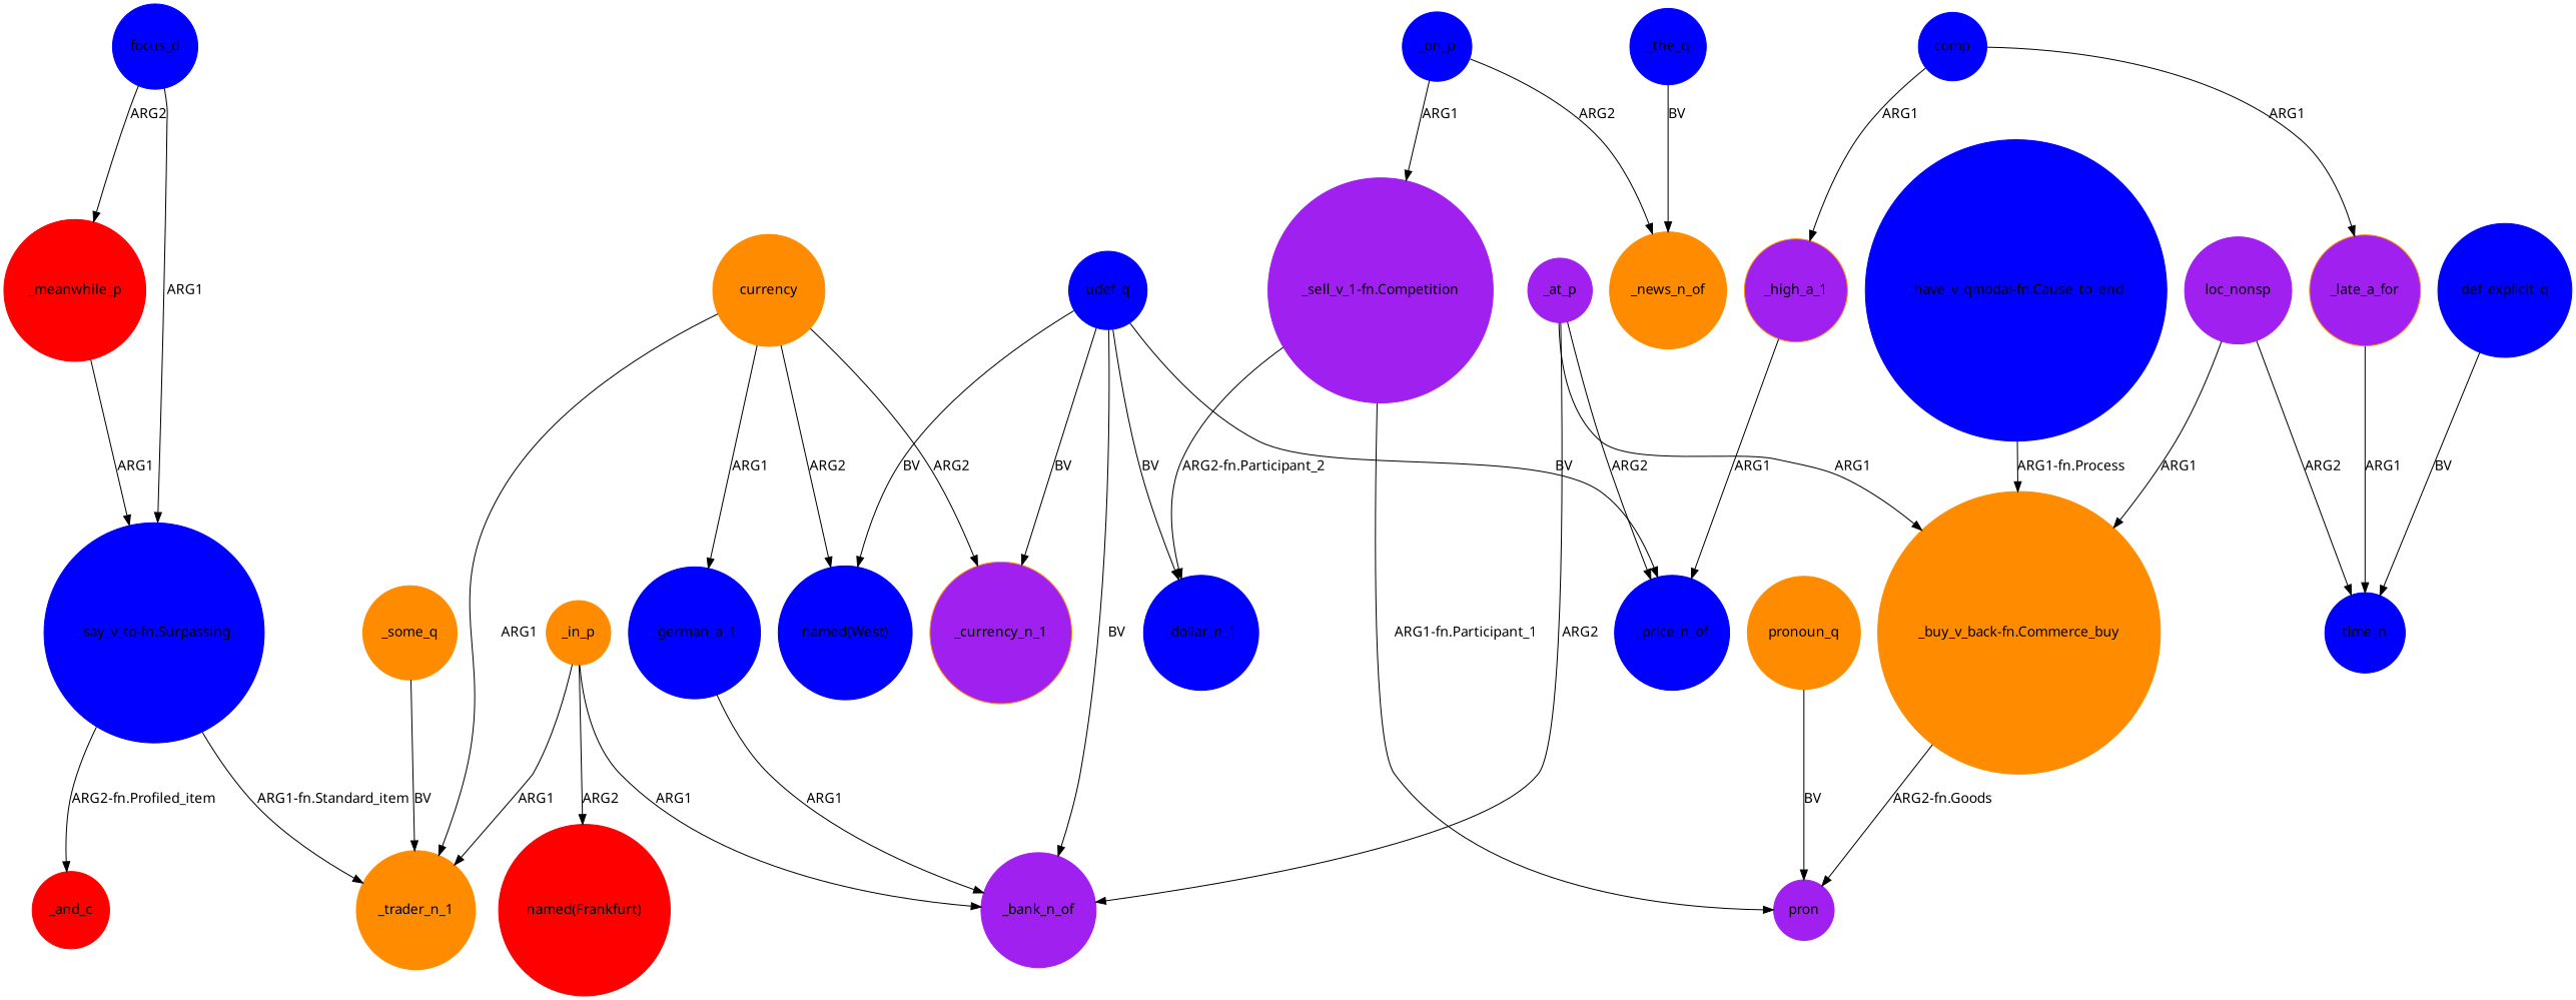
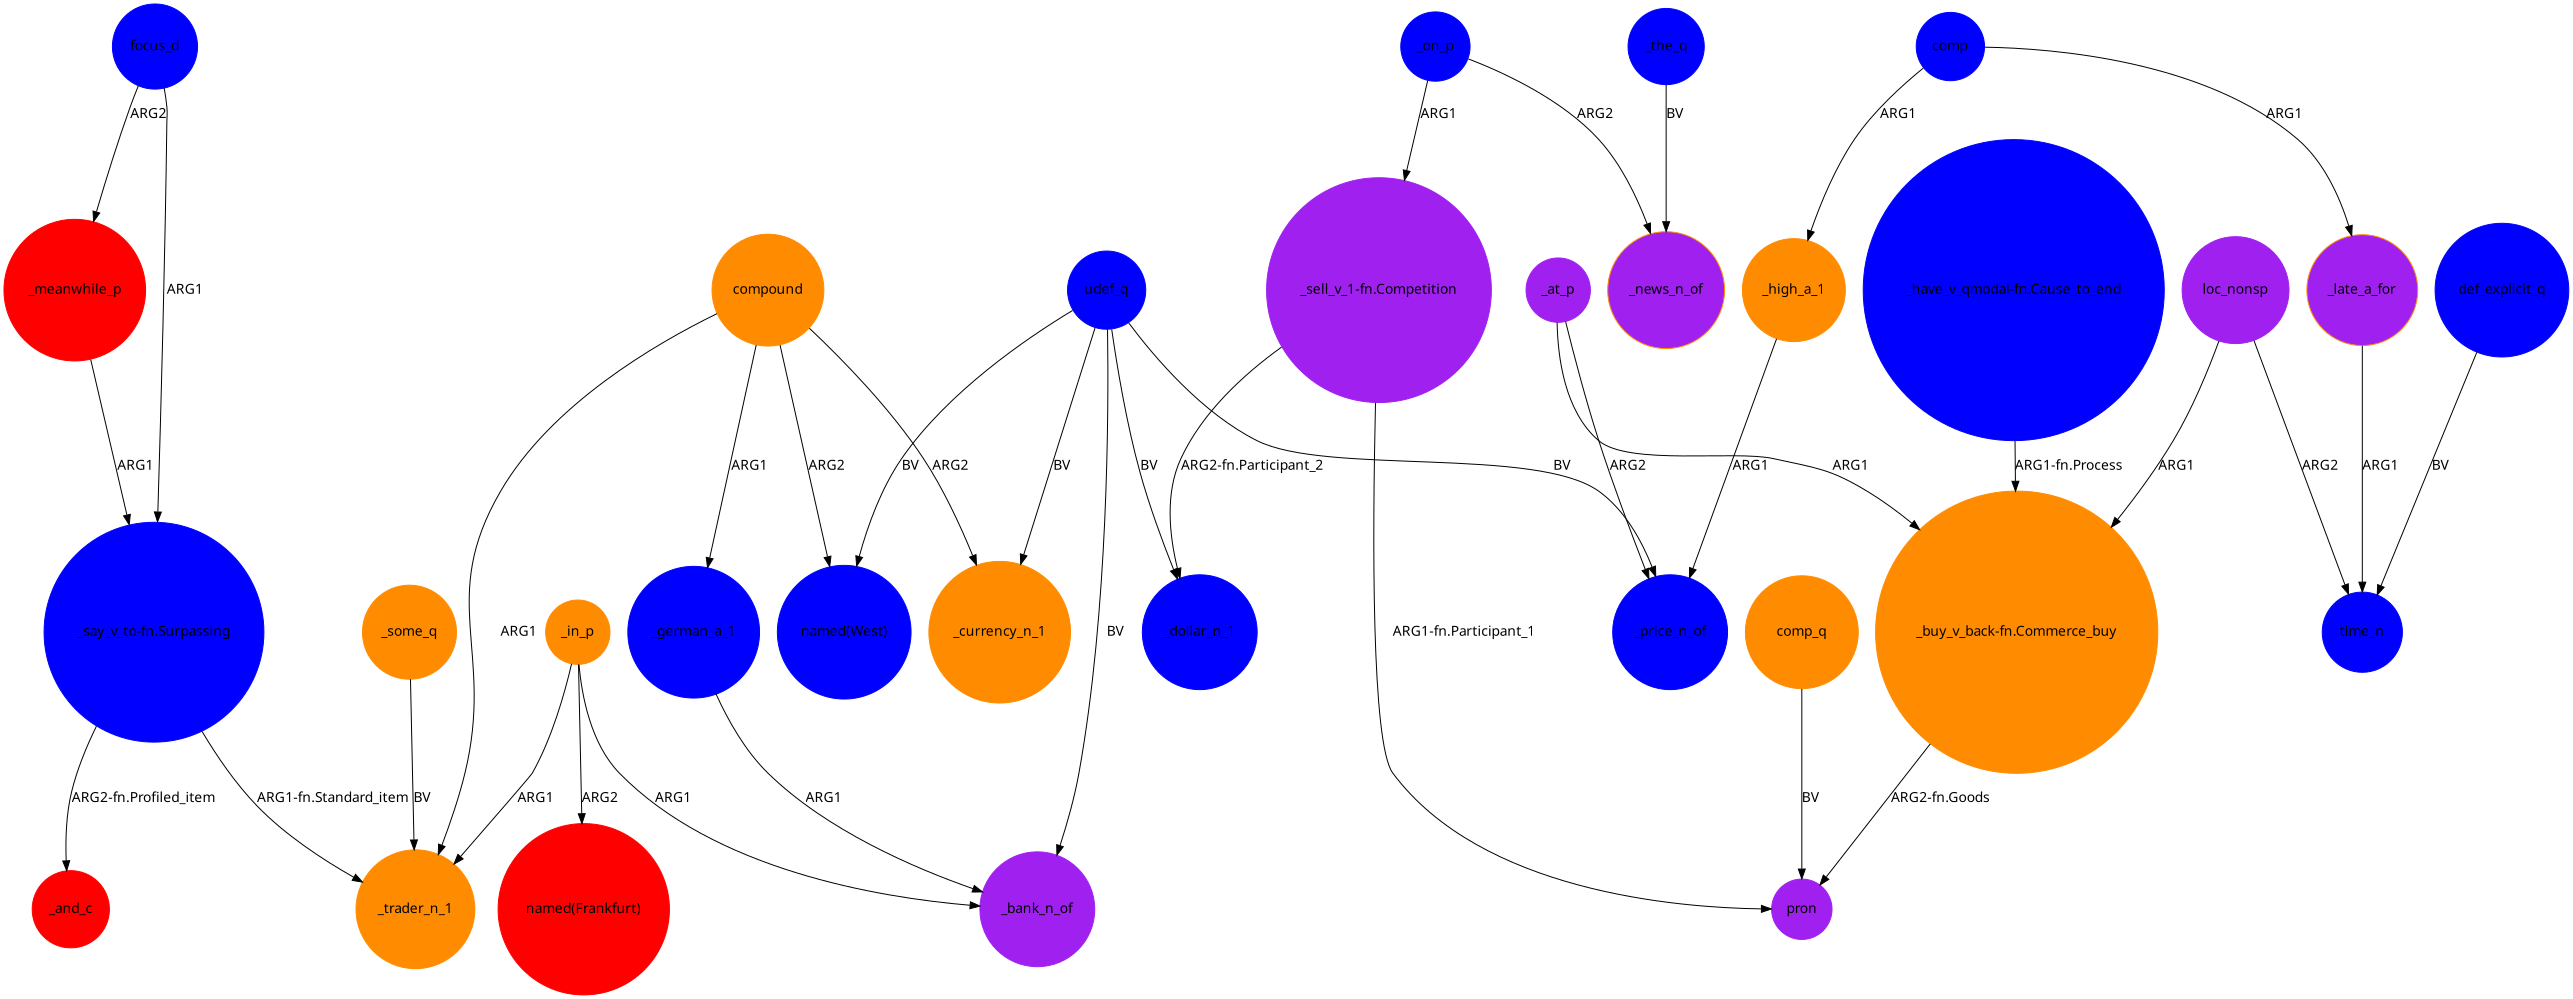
  digraph {
    fontname="Noto Sans"
    node [color=blue fontname="Noto Sans" shape=circle style=filled]
    edge [fontname="Noto Sans"]
    _some_q [color=darkorange]
    _trader_n_1 [color=darkorange]
    "named(Frankfurt)" [color=red]
    "_say_v_to-fn.Surpassing"
    _and_c [color=red]
    loc_nonsp [color=purple]
    "_buy_v_back-fn.Commerce_buy" [color=darkorange]
    time_n
    pron [color=purple]
    _at_p [color=purple]
    _bank_n_of [color=purple]
    _price_n_of
    _in_p [color=darkorange]
-   compound [color=darkorange label=currency]
-   _currency_n_1 [color=darkorange fillcolor=purple]
+   compound [color=darkorange]
+   _currency_n_1 [color=darkorange]
    "named(West)"
    _german_a_1
    udef_q
    _dollar_n_1
    _meanwhile_p [color=red]
-   _high_a_1 [color=darkorange fillcolor=purple]
-   pronoun_q [color=darkorange]
+   _high_a_1 [color=darkorange]
+   pronoun_q [color=darkorange label=comp_q]
    "_sell_v_1-fn.Competition" [color=purple]
    _on_p
-   _news_n_of [color=darkorange]
+   _news_n_of [color=darkorange fillcolor=purple]
    _late_a_for [color=darkorange fillcolor=purple]
    comp
    focus_d
    _the_q
    def_explicit_q
    "_have_v_qmodal-fn.Cause_to_end"
    _some_q -> _trader_n_1 [label=BV]
    "_say_v_to-fn.Surpassing" -> _trader_n_1 [label="ARG1-fn.Standard_item"]
    "_say_v_to-fn.Surpassing" -> _and_c [label="ARG2-fn.Profiled_item"]
    loc_nonsp -> "_buy_v_back-fn.Commerce_buy" [label=ARG1]
    loc_nonsp -> time_n [label=ARG2]
    "_buy_v_back-fn.Commerce_buy" -> pron [label="ARG2-fn.Goods"]
    _at_p -> "_buy_v_back-fn.Commerce_buy" [label=ARG1]
-   _at_p -> _bank_n_of [label=ARG2]
    _at_p -> _price_n_of [label=ARG2]
    _in_p -> _trader_n_1 [label=ARG1]
    _in_p -> "named(Frankfurt)" [label=ARG2]
    _in_p -> _bank_n_of [label=ARG1]
    compound -> _trader_n_1 [label=ARG1]
    compound -> _currency_n_1 [label=ARG2]
    compound -> "named(West)" [label=ARG2]
    compound -> _german_a_1 [label=ARG1]
    _german_a_1 -> _bank_n_of [label=ARG1]
    udef_q -> _bank_n_of [label=BV]
    udef_q -> _price_n_of [label=BV]
    udef_q -> _currency_n_1 [label=BV]
    udef_q -> "named(West)" [label=BV]
    udef_q -> _dollar_n_1 [label=BV]
    _meanwhile_p -> "_say_v_to-fn.Surpassing" [label=ARG1]
    _high_a_1 -> _price_n_of [label=ARG1]
    pronoun_q -> pron [label=BV]
    "_sell_v_1-fn.Competition" -> pron [label="ARG1-fn.Participant_1"]
    "_sell_v_1-fn.Competition" -> _dollar_n_1 [label="ARG2-fn.Participant_2"]
    _on_p -> "_sell_v_1-fn.Competition" [label=ARG1]
    _on_p -> _news_n_of [label=ARG2]
    _late_a_for -> time_n [label=ARG1]
    comp -> _high_a_1 [label=ARG1]
    comp -> _late_a_for [label=ARG1]
    focus_d -> "_say_v_to-fn.Surpassing" [label=ARG1]
    focus_d -> _meanwhile_p [label=ARG2]
    _the_q -> _news_n_of [label=BV]
    def_explicit_q -> time_n [label=BV]
    "_have_v_qmodal-fn.Cause_to_end" -> "_buy_v_back-fn.Commerce_buy" [label="ARG1-fn.Process"]
  }
